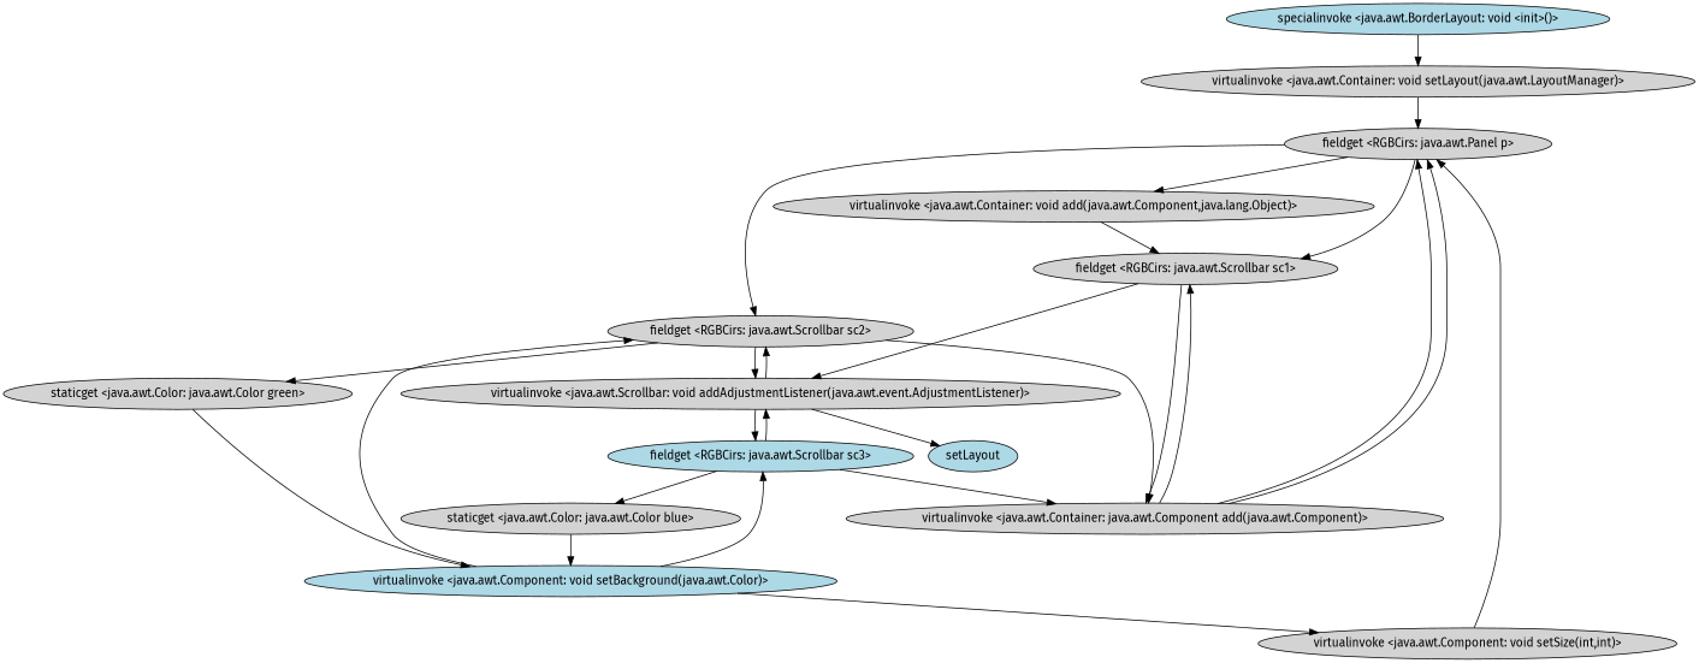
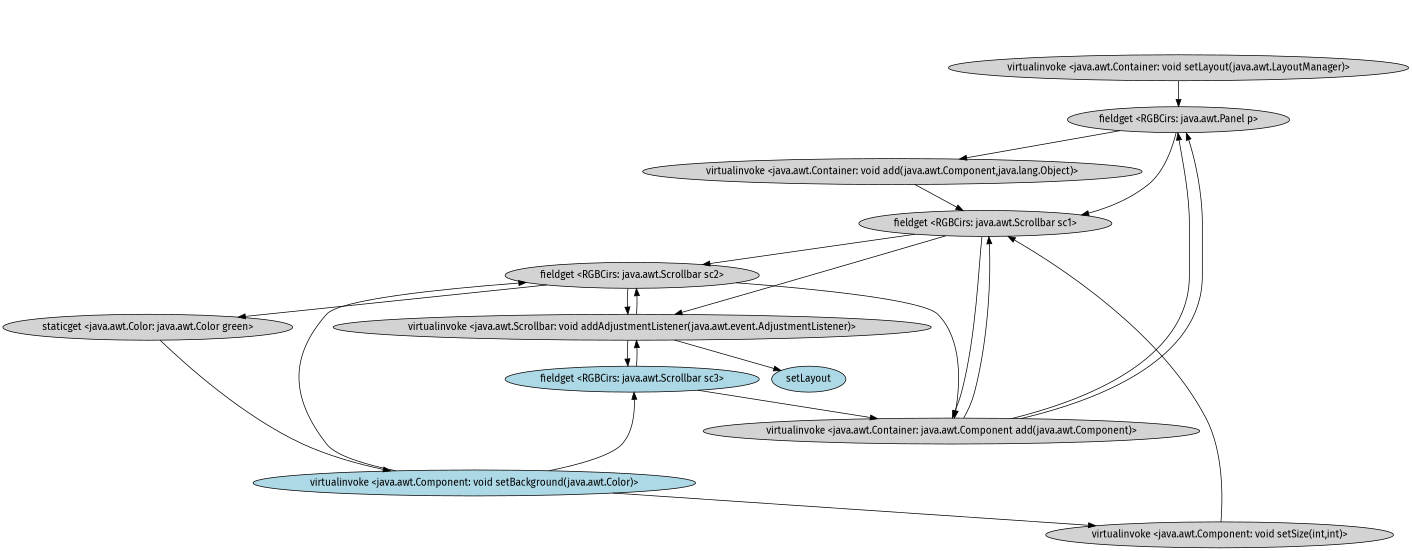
  digraph {
    fontname="Fira Sans"
    node [fillcolor=lightgrey fontname="Fira Sans" style=filled]
    edge [fontname="Fira Sans"]
-   "specialinvoke <java.awt.BorderLayout: void <init>()>" [fillcolor=lightblue]
    "virtualinvoke <java.awt.Container: void setLayout(java.awt.LayoutManager)>"
    "fieldget <RGBCirs: java.awt.Panel p>"
    "fieldget <RGBCirs: java.awt.Scrollbar sc1>"
    "fieldget <RGBCirs: java.awt.Scrollbar sc2>"
    "virtualinvoke <java.awt.Container: void add(java.awt.Component,java.lang.Object)>"
    "virtualinvoke <java.awt.Container: java.awt.Component add(java.awt.Component)>"
    "virtualinvoke <java.awt.Scrollbar: void addAdjustmentListener(java.awt.event.AdjustmentListener)>"
    "staticget <java.awt.Color: java.awt.Color green>"
    "fieldget <RGBCirs: java.awt.Scrollbar sc3>" [fillcolor=lightblue]
-   "staticget <java.awt.Color: java.awt.Color blue>"
    n12 [fillcolor=lightblue label=setLayout]
    "virtualinvoke <java.awt.Component: void setBackground(java.awt.Color)>" [fillcolor=lightblue]
    "virtualinvoke <java.awt.Component: void setSize(int,int)>"
-   "specialinvoke <java.awt.BorderLayout: void <init>()>" -> "virtualinvoke <java.awt.Container: void setLayout(java.awt.LayoutManager)>"
    "virtualinvoke <java.awt.Container: void setLayout(java.awt.LayoutManager)>" -> "fieldget <RGBCirs: java.awt.Panel p>"
    "fieldget <RGBCirs: java.awt.Panel p>" -> "fieldget <RGBCirs: java.awt.Scrollbar sc1>"
-   "fieldget <RGBCirs: java.awt.Panel p>" -> "fieldget <RGBCirs: java.awt.Scrollbar sc2>"
+   "fieldget <RGBCirs: java.awt.Scrollbar sc1>" -> "fieldget <RGBCirs: java.awt.Scrollbar sc2>"
    "fieldget <RGBCirs: java.awt.Panel p>" -> "virtualinvoke <java.awt.Container: void add(java.awt.Component,java.lang.Object)>"
    "fieldget <RGBCirs: java.awt.Scrollbar sc1>" -> "virtualinvoke <java.awt.Container: java.awt.Component add(java.awt.Component)>"
    "fieldget <RGBCirs: java.awt.Scrollbar sc1>" -> "virtualinvoke <java.awt.Scrollbar: void addAdjustmentListener(java.awt.event.AdjustmentListener)>"
    "fieldget <RGBCirs: java.awt.Scrollbar sc2>" -> "virtualinvoke <java.awt.Container: java.awt.Component add(java.awt.Component)>"
    "fieldget <RGBCirs: java.awt.Scrollbar sc2>" -> "virtualinvoke <java.awt.Scrollbar: void addAdjustmentListener(java.awt.event.AdjustmentListener)>"
    "fieldget <RGBCirs: java.awt.Scrollbar sc2>" -> "staticget <java.awt.Color: java.awt.Color green>"
    "virtualinvoke <java.awt.Container: void add(java.awt.Component,java.lang.Object)>" -> "fieldget <RGBCirs: java.awt.Scrollbar sc1>"
    "virtualinvoke <java.awt.Container: java.awt.Component add(java.awt.Component)>" -> "fieldget <RGBCirs: java.awt.Panel p>"
    "virtualinvoke <java.awt.Container: java.awt.Component add(java.awt.Component)>" -> "fieldget <RGBCirs: java.awt.Panel p>"
    "virtualinvoke <java.awt.Container: java.awt.Component add(java.awt.Component)>" -> "fieldget <RGBCirs: java.awt.Scrollbar sc1>"
    "virtualinvoke <java.awt.Scrollbar: void addAdjustmentListener(java.awt.event.AdjustmentListener)>" -> "fieldget <RGBCirs: java.awt.Scrollbar sc2>"
    "virtualinvoke <java.awt.Scrollbar: void addAdjustmentListener(java.awt.event.AdjustmentListener)>" -> "fieldget <RGBCirs: java.awt.Scrollbar sc3>"
    "virtualinvoke <java.awt.Scrollbar: void addAdjustmentListener(java.awt.event.AdjustmentListener)>" -> n12
    "staticget <java.awt.Color: java.awt.Color green>" -> "virtualinvoke <java.awt.Component: void setBackground(java.awt.Color)>"
    "fieldget <RGBCirs: java.awt.Scrollbar sc3>" -> "virtualinvoke <java.awt.Container: java.awt.Component add(java.awt.Component)>"
    "fieldget <RGBCirs: java.awt.Scrollbar sc3>" -> "virtualinvoke <java.awt.Scrollbar: void addAdjustmentListener(java.awt.event.AdjustmentListener)>"
-   "fieldget <RGBCirs: java.awt.Scrollbar sc3>" -> "staticget <java.awt.Color: java.awt.Color blue>"
-   "staticget <java.awt.Color: java.awt.Color blue>" -> "virtualinvoke <java.awt.Component: void setBackground(java.awt.Color)>"
    "virtualinvoke <java.awt.Component: void setBackground(java.awt.Color)>" -> "fieldget <RGBCirs: java.awt.Scrollbar sc2>"
    "virtualinvoke <java.awt.Component: void setBackground(java.awt.Color)>" -> "fieldget <RGBCirs: java.awt.Scrollbar sc3>"
    "virtualinvoke <java.awt.Component: void setBackground(java.awt.Color)>" -> "virtualinvoke <java.awt.Component: void setSize(int,int)>"
-   "virtualinvoke <java.awt.Component: void setSize(int,int)>" -> "fieldget <RGBCirs: java.awt.Panel p>"
+   "virtualinvoke <java.awt.Component: void setSize(int,int)>" -> "fieldget <RGBCirs: java.awt.Scrollbar sc1>"
  }
